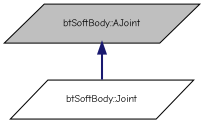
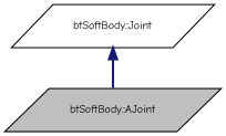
  digraph {
    fontname="Comic Neue"
    node [color=black fontname="Comic Neue" fontsize=10 shape=parallelogram style=filled]
    n1 [fillcolor=grey75 fontcolor=black height=0.2 label="btSoftBody::AJoint" width=0.4]
    n2 [fillcolor=white height=0.2 label="btSoftBody::Joint" width=0.4]
-   n1 -> n2 [color=midnightblue dir=back fontname="Comic Neue" fontsize=10 labelfontname=Helvetica labelfontsize=10 style=bold]
+   n2 -> n1 [color=midnightblue dir=back fontname="Comic Neue" fontsize=10 labelfontname=Helvetica labelfontsize=10 style=bold]
  }
